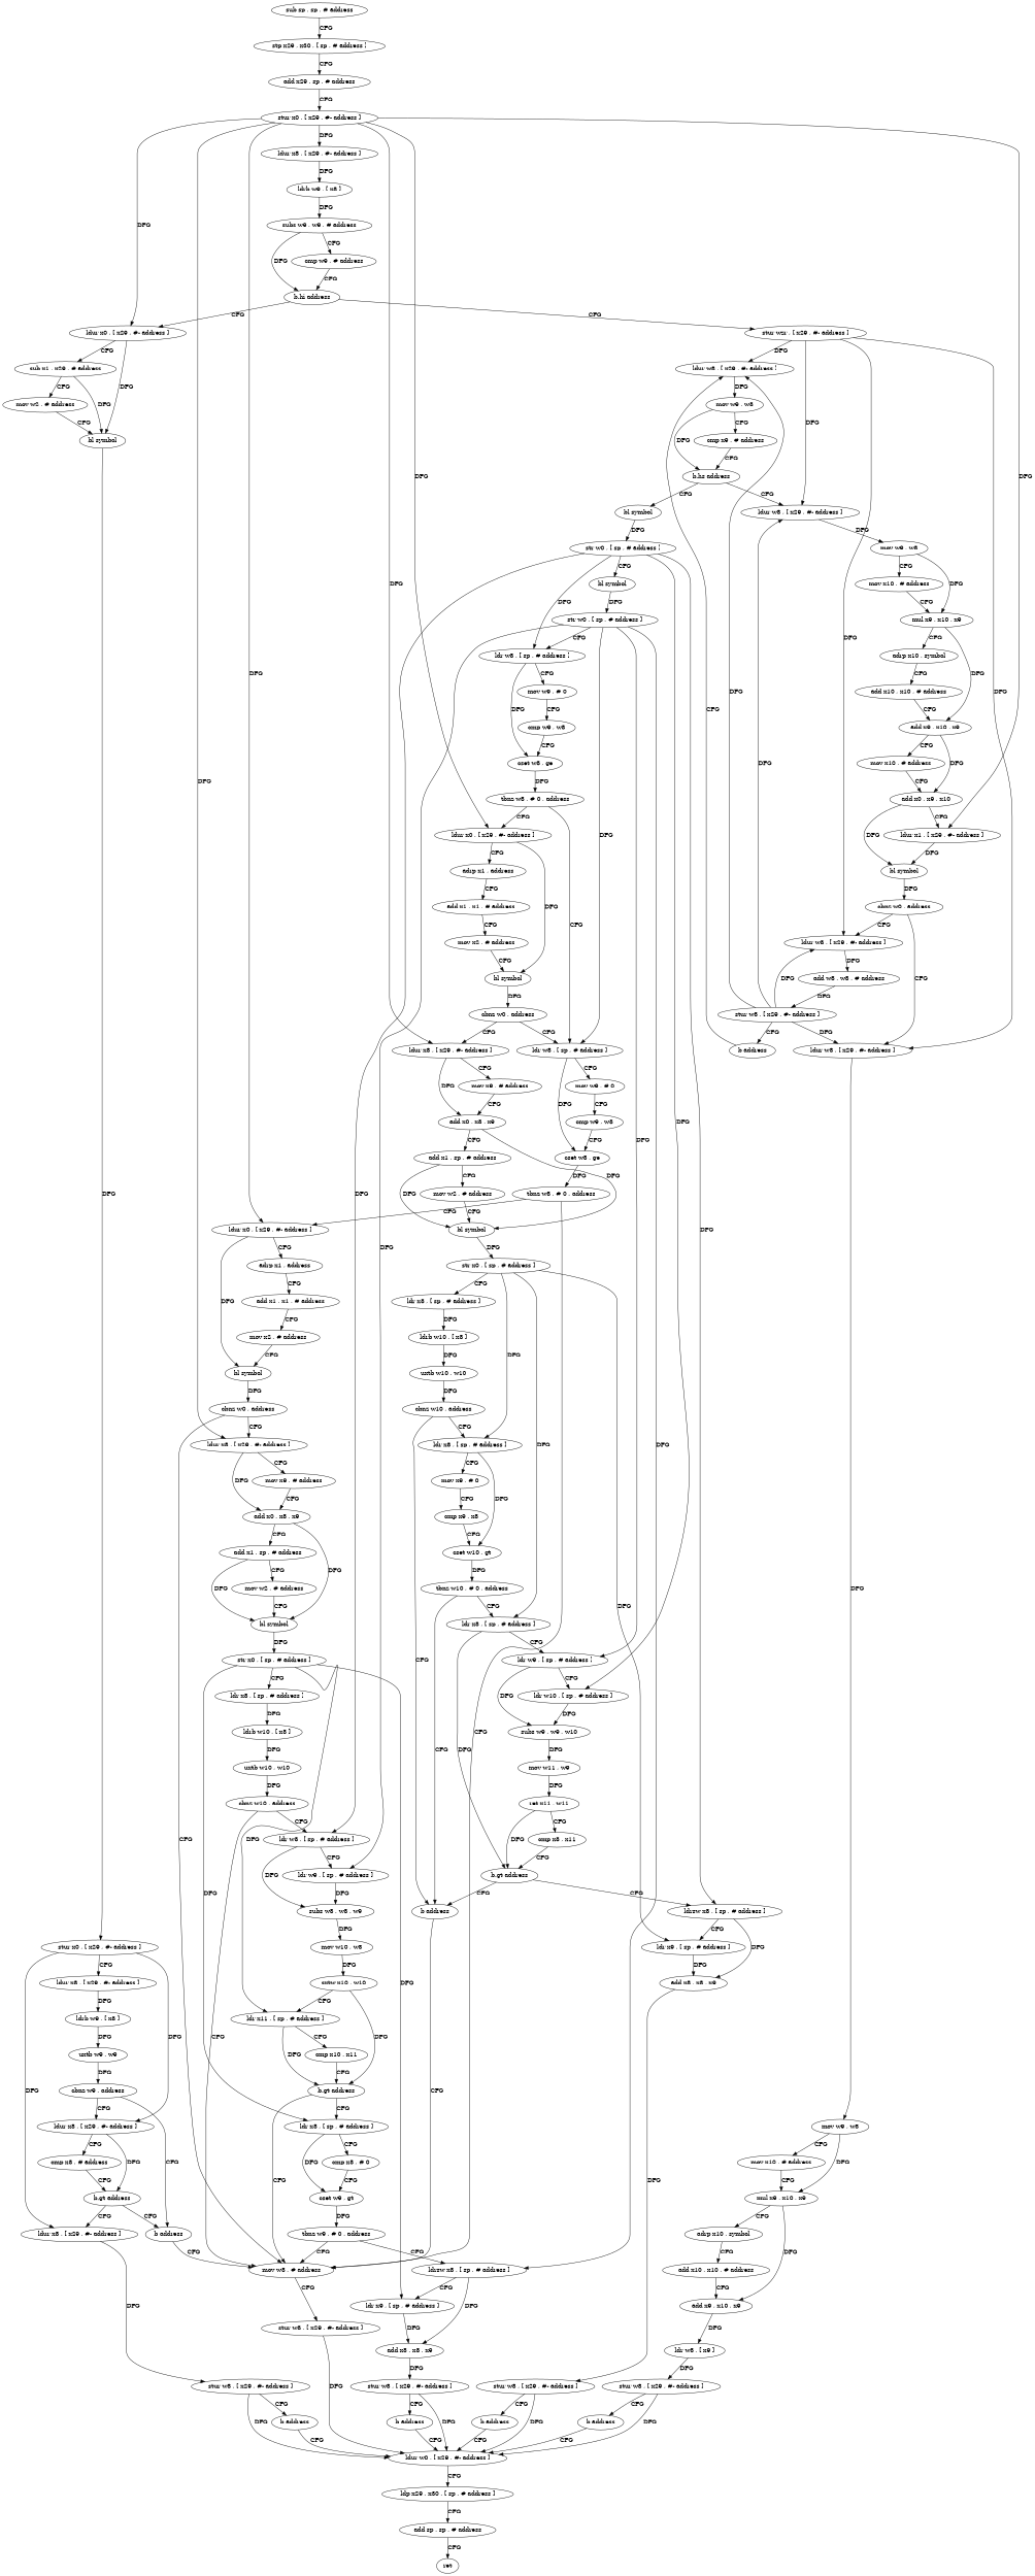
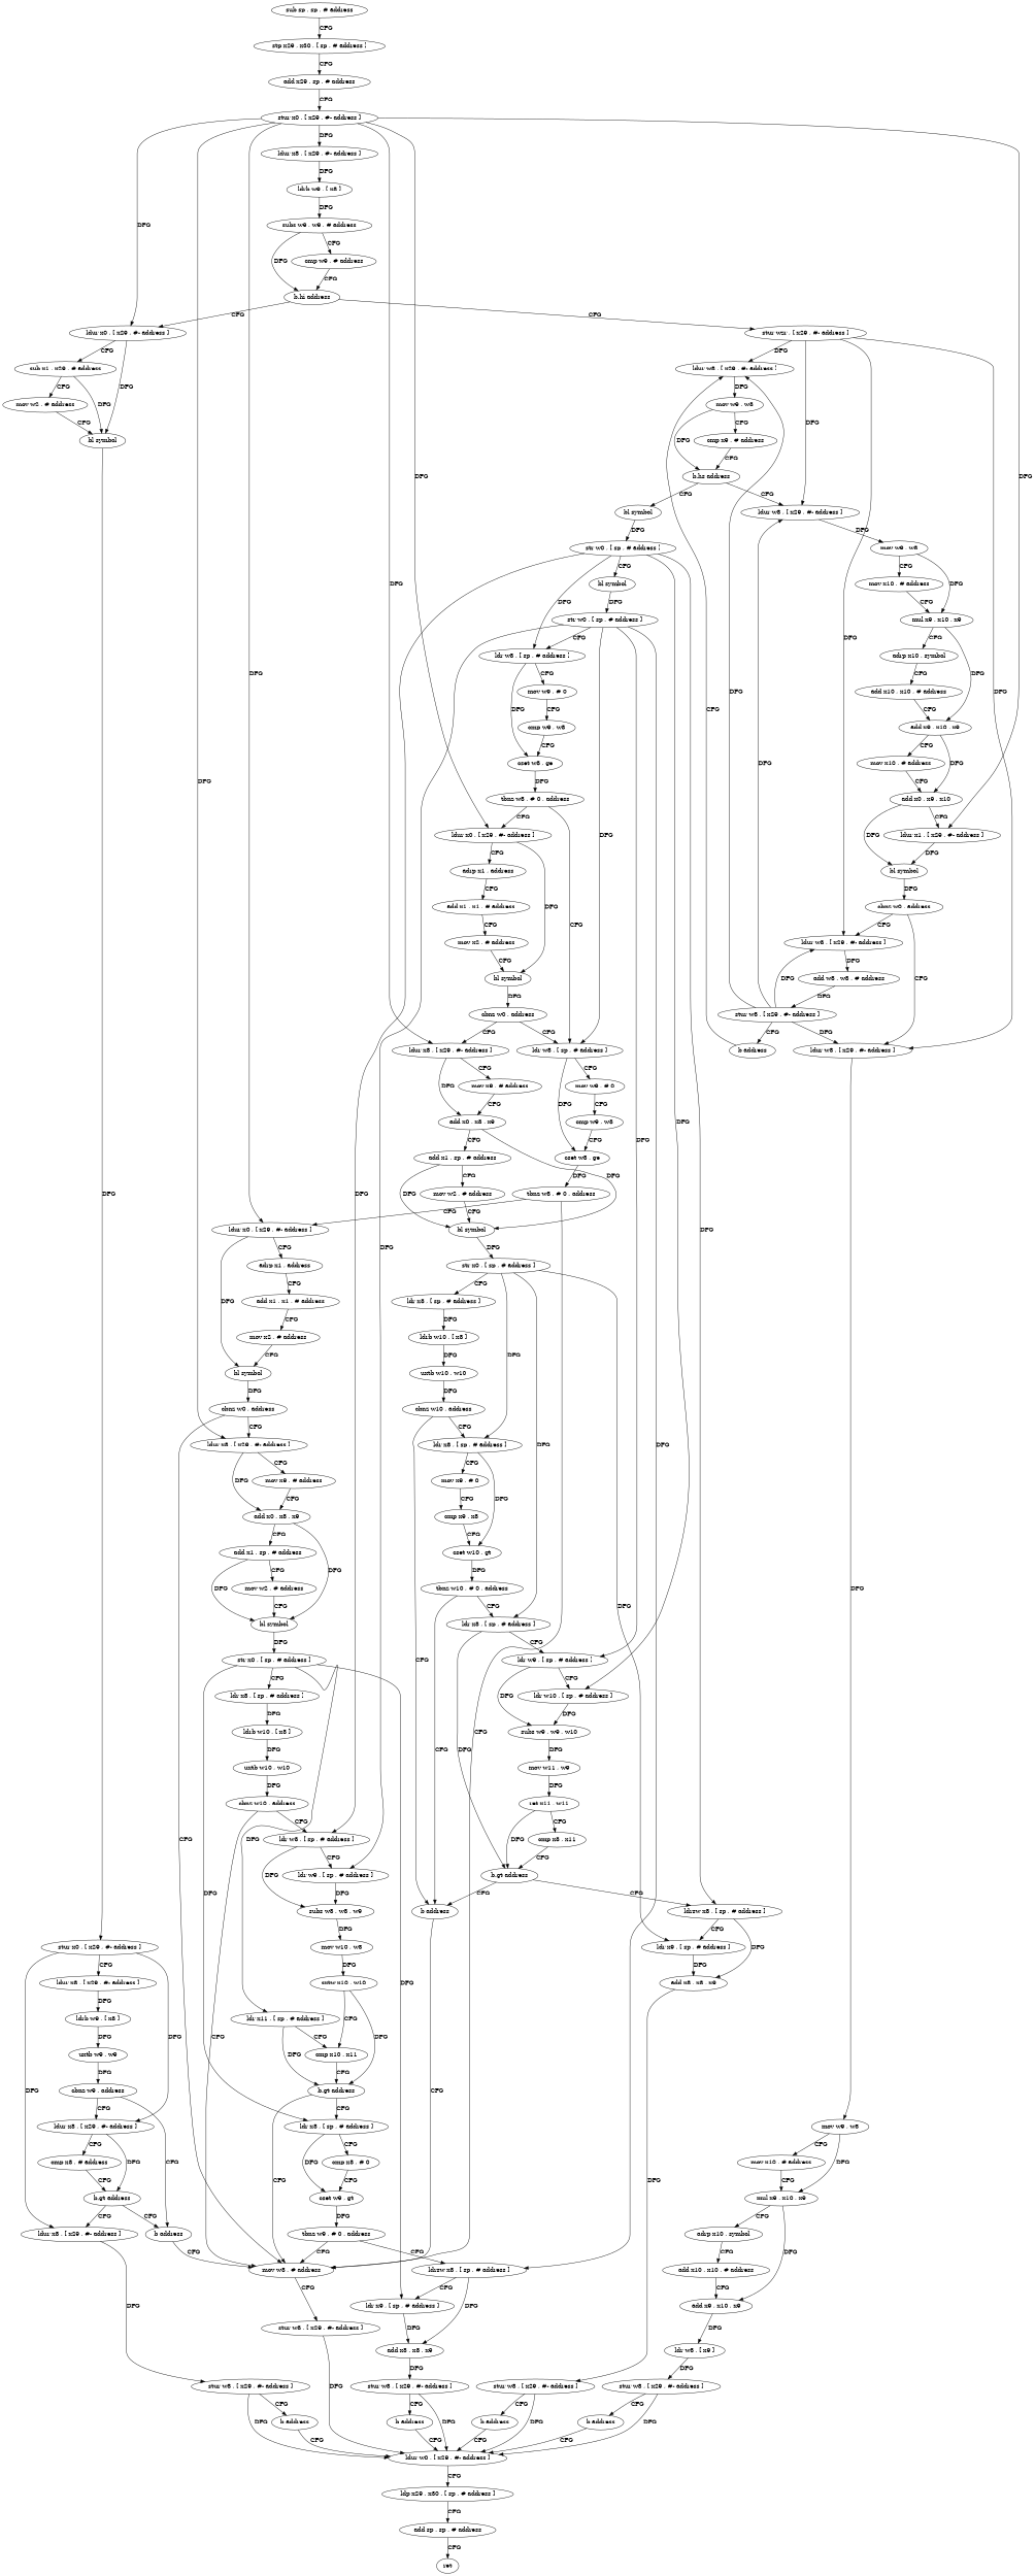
  digraph {
    n1 [label="sub sp , sp , # address"]
    n2 [label="stp x29 , x30 , [ sp , # address ]"]
    n3 [label="add x29 , sp , # address"]
    n4 [label="stur x0 , [ x29 , #- address ]"]
    n5 [label="ldur x8 , [ x29 , #- address ]"]
    n6 [label="ldur x0 , [ x29 , #- address ]"]
    n7 [label="ldur x0 , [ x29 , #- address ]"]
    n8 [label="ldur x1 , [ x29 , #- address ]"]
    n9 [label="ldur x0 , [ x29 , #- address ]"]
    n10 [label="ldur x8 , [ x29 , #- address ]"]
    n11 [label="ldur x8 , [ x29 , #- address ]"]
    n12 [label="ldrb w9 , [ x8 ]"]
    n13 [label="sub x1 , x29 , # address"]
    n14 [label="bl symbol"]
    n15 [label="adrp x1 , address"]
    n16 [label="bl symbol"]
    n17 [label="bl symbol"]
    n18 [label="adrp x1 , address"]
    n19 [label="bl symbol"]
    n20 [label="mov x9 , # address"]
    n21 [label="add x0 , x8 , x9"]
    n22 [label="mov x9 , # address"]
    n23 [label="add x0 , x8 , x9"]
    n24 [label="subs w9 , w9 , # address"]
    n25 [label="cmp w9 , # address"]
    n26 [label="b.hi address"]
    n27 [label="stur wzr , [ x29 , #- address ]"]
    n28 [label="ldur w8 , [ x29 , #- address ]"]
    n29 [label="ldur w8 , [ x29 , #- address ]"]
    n30 [label="ldur w8 , [ x29 , #- address ]"]
    n31 [label="ldur w8 , [ x29 , #- address ]"]
    n32 [label="mov w9 , w8"]
    n33 [label="mov w9 , w8"]
    n34 [label="add w8 , w8 , # address"]
    n35 [label="mov w9 , w8"]
    n36 [label="mov w2 , # address"]
    n37 [label="stur x0 , [ x29 , #- address ]"]
    n38 [label="cmp x9 , # address"]
    n39 [label="b.hs address"]
    n40 [label="ldur x8 , [ x29 , #- address ]"]
    n41 [label="ldur x8 , [ x29 , #- address ]"]
    n42 [label="ldur x8 , [ x29 , #- address ]"]
    n43 [label="ldrb w9 , [ x8 ]"]
    n44 [label="cmp x8 , # address"]
    n45 [label="b.gt address"]
    n46 [label="stur w8 , [ x29 , #- address ]"]
    n47 [label="uxtb w9 , w9"]
    n48 [label="cbnz w9 , address"]
    n49 [label="b address"]
    n50 [label="mov w8 , # address"]
    n51 [label="stur w8 , [ x29 , #- address ]"]
    n52 [label="bl symbol"]
    n53 [label="str w0 , [ sp , # address ]"]
    n54 [label="bl symbol"]
    n55 [label="ldr w8 , [ sp , # address ]"]
    n56 [label="ldr w8 , [ sp , # address ]"]
    n57 [label="ldr w10 , [ sp , # address ]"]
    n58 [label="ldrsw x8 , [ sp , # address ]"]
    n59 [label="str w0 , [ sp , # address ]"]
    n60 [label="mov w9 , # 0"]
    n61 [label="cset w8 , ge"]
    n62 [label="ldr w9 , [ sp , # address ]"]
    n63 [label="subs w8 , w8 , w9"]
    n64 [label="subs w9 , w9 , w10"]
    n65 [label="ldr x9 , [ sp , # address ]"]
    n66 [label="add x8 , x8 , x9"]
    n67 [label="ldr w8 , [ sp , # address ]"]
    n68 [label="ldr w9 , [ sp , # address ]"]
    n69 [label="ldrsw x8 , [ sp , # address ]"]
    n70 [label="mov w9 , # 0"]
    n71 [label="cset w8 , ge"]
    n72 [label="ldr x9 , [ sp , # address ]"]
    n73 [label="add x8 , x8 , x9"]
    n74 [label="cmp w9 , w8"]
    n75 [label="tbnz w8 , # 0 , address"]
    n76 [label="cmp w9 , w8"]
    n77 [label="tbnz w8 , # 0 , address"]
    n78 [label="add x1 , x1 , # address"]
    n79 [label="cbnz w0 , address"]
    n80 [label="mov x10 , # address"]
    n81 [label="mul x9 , x10 , x9"]
    n82 [label="adrp x10 , symbol"]
    n83 [label="add x9 , x10 , x9"]
    n84 [label="add x10 , x10 , # address"]
    n85 [label="mov x10 , # address"]
    n86 [label="add x0 , x9 , x10"]
    n87 [label="cbnz w0 , address"]
    n88 [label="stur w8 , [ x29 , #- address ]"]
    n89 [label="mov x10 , # address"]
    n90 [label="mul x9 , x10 , x9"]
    n91 [label="ldur w0 , [ x29 , #- address ]"]
    n92 [label="b address"]
    n93 [label="add x1 , x1 , # address"]
    n94 [label="cbnz w0 , address"]
    n95 [label="mov x2 , # address"]
    n96 [label="add x1 , sp , # address"]
    n97 [label="bl symbol"]
    n98 [label="b address"]
    n99 [label="adrp x10 , symbol"]
    n100 [label="add x9 , x10 , x9"]
    n101 [label="add x10 , x10 , # address"]
    n102 [label="ldr w8 , [ x9 ]"]
    n103 [label="stur w8 , [ x29 , #- address ]"]
    n104 [label="b address"]
    n105 [label="ldp x29 , x30 , [ sp , # address ]"]
    n106 [label="add sp , sp , # address"]
    n107 [label=ret]
    n108 [label="mov x2 , # address"]
    n109 [label="add x1 , sp , # address"]
    n110 [label="bl symbol"]
    n111 [label="mov w2 , # address"]
    n112 [label="str x0 , [ sp , # address ]"]
    n113 [label="ldr x8 , [ sp , # address ]"]
    n114 [label="ldr x8 , [ sp , # address ]"]
    n115 [label="ldr x8 , [ sp , # address ]"]
    n116 [label="ldrb w10 , [ x8 ]"]
    n117 [label="mov x9 , # 0"]
    n118 [label="cset w10 , gt"]
    n119 [label="b.gt address"]
    n120 [label="uxtb w10 , w10"]
    n121 [label="cbnz w10 , address"]
    n122 [label="b address"]
    n123 [label="cmp x9 , x8"]
    n124 [label="tbnz w10 , # 0 , address"]
    n125 [label="mov w2 , # address"]
    n126 [label="str x0 , [ sp , # address ]"]
    n127 [label="ldr x8 , [ sp , # address ]"]
    n128 [label="ldr x11 , [ sp , # address ]"]
    n129 [label="ldr x8 , [ sp , # address ]"]
    n130 [label="ldrb w10 , [ x8 ]"]
    n131 [label="b.gt address"]
    n132 [label="cmp x10 , x11"]
    n133 [label="cmp x8 , # 0"]
    n134 [label="cset w9 , gt"]
    n135 [label="uxtb w10 , w10"]
    n136 [label="cbnz w10 , address"]
    n137 [label="mov w10 , w8"]
    n138 [label="sxtw x10 , w10"]
    n139 [label="tbnz w9 , # 0 , address"]
    n140 [label="mov w11 , w9"]
    n141 [label="ret x11 , w11"]
    n142 [label="cmp x8 , x11"]
    n143 [label="stur w8 , [ x29 , #- address ]"]
    n144 [label="stur w8 , [ x29 , #- address ]"]
    n145 [label="b address"]
    n146 [label="b address"]
    n1 -> n2 [label=CFG]
    n2 -> n3 [label=CFG]
    n3 -> n4 [label=CFG]
    n4 -> n5 [label=DFG]
    n4 -> n6 [label=DFG]
    n4 -> n7 [label=DFG]
    n4 -> n8 [label=DFG]
    n4 -> n9 [label=DFG]
    n4 -> n10 [label=DFG]
    n4 -> n11 [label=DFG]
    n5 -> n12 [label=DFG]
    n6 -> n13 [label=CFG]
    n6 -> n14 [label=DFG]
    n7 -> n15 [label=CFG]
    n7 -> n16 [label=DFG]
    n8 -> n17 [label=DFG]
    n9 -> n18 [label=CFG]
    n9 -> n19 [label=DFG]
    n10 -> n20 [label=CFG]
    n10 -> n21 [label=DFG]
    n11 -> n22 [label=CFG]
    n11 -> n23 [label=DFG]
    n12 -> n24 [label=DFG]
    n13 -> n14 [label=DFG]
    n13 -> n36 [label=CFG]
    n14 -> n37 [label=DFG]
    n15 -> n78 [label=CFG]
    n16 -> n79 [label=DFG]
    n17 -> n87 [label=DFG]
    n18 -> n93 [label=CFG]
    n19 -> n94 [label=DFG]
    n20 -> n21 [label=CFG]
    n21 -> n96 [label=CFG]
    n21 -> n97 [label=DFG]
    n22 -> n23 [label=CFG]
    n23 -> n109 [label=CFG]
    n23 -> n110 [label=DFG]
    n24 -> n25 [label=CFG]
    n24 -> n26 [label=DFG]
    n25 -> n26 [label=CFG]
    n26 -> n6 [label=CFG]
    n26 -> n27 [label=CFG]
    n27 -> n28 [label=DFG]
    n27 -> n29 [label=DFG]
    n27 -> n30 [label=DFG]
    n27 -> n31 [label=DFG]
    n28 -> n32 [label=DFG]
    n29 -> n33 [label=DFG]
    n30 -> n34 [label=DFG]
    n31 -> n35 [label=DFG]
    n32 -> n38 [label=CFG]
    n32 -> n39 [label=DFG]
    n33 -> n80 [label=CFG]
    n33 -> n81 [label=DFG]
    n34 -> n88 [label=DFG]
    n35 -> n89 [label=CFG]
    n35 -> n90 [label=DFG]
    n36 -> n14 [label=CFG]
    n37 -> n40 [label=CFG]
    n37 -> n41 [label=DFG]
    n37 -> n42 [label=DFG]
    n38 -> n39 [label=CFG]
    n39 -> n29 [label=CFG]
    n39 -> n52 [label=CFG]
    n40 -> n43 [label=DFG]
    n41 -> n44 [label=CFG]
    n41 -> n45 [label=DFG]
    n42 -> n46 [label=DFG]
    n43 -> n47 [label=DFG]
    n44 -> n45 [label=CFG]
    n45 -> n42 [label=CFG]
    n45 -> n49 [label=CFG]
    n46 -> n91 [label=DFG]
    n46 -> n92 [label=CFG]
    n47 -> n48 [label=DFG]
    n48 -> n41 [label=CFG]
    n48 -> n49 [label=CFG]
    n49 -> n50 [label=CFG]
    n50 -> n51 [label=CFG]
    n51 -> n91 [label=DFG]
    n52 -> n53 [label=DFG]
    n53 -> n54 [label=CFG]
    n53 -> n55 [label=DFG]
    n53 -> n56 [label=DFG]
    n53 -> n57 [label=DFG]
    n53 -> n58 [label=DFG]
    n54 -> n59 [label=DFG]
    n55 -> n60 [label=CFG]
    n55 -> n61 [label=DFG]
    n56 -> n62 [label=CFG]
    n56 -> n63 [label=DFG]
    n57 -> n64 [label=DFG]
    n58 -> n65 [label=CFG]
    n58 -> n66 [label=DFG]
    n59 -> n55 [label=CFG]
    n59 -> n62 [label=DFG]
    n59 -> n67 [label=DFG]
    n59 -> n68 [label=DFG]
    n59 -> n69 [label=DFG]
    n60 -> n74 [label=CFG]
    n61 -> n75 [label=DFG]
    n62 -> n63 [label=DFG]
    n63 -> n137 [label=DFG]
    n64 -> n140 [label=DFG]
    n65 -> n66 [label=DFG]
    n66 -> n143 [label=DFG]
    n67 -> n70 [label=CFG]
    n67 -> n71 [label=DFG]
    n68 -> n57 [label=CFG]
    n68 -> n64 [label=DFG]
    n69 -> n72 [label=CFG]
    n69 -> n73 [label=DFG]
    n70 -> n76 [label=CFG]
    n71 -> n77 [label=DFG]
    n72 -> n73 [label=DFG]
    n73 -> n144 [label=DFG]
    n74 -> n61 [label=CFG]
    n75 -> n7 [label=CFG]
    n75 -> n67 [label=CFG]
    n76 -> n71 [label=CFG]
    n77 -> n9 [label=CFG]
    n77 -> n50 [label=CFG]
    n78 -> n95 [label=CFG]
    n79 -> n10 [label=CFG]
    n79 -> n67 [label=CFG]
    n80 -> n81 [label=CFG]
    n81 -> n82 [label=CFG]
    n81 -> n83 [label=DFG]
    n82 -> n84 [label=CFG]
    n83 -> n85 [label=CFG]
    n83 -> n86 [label=DFG]
    n84 -> n83 [label=CFG]
    n85 -> n86 [label=CFG]
    n86 -> n8 [label=CFG]
    n86 -> n17 [label=DFG]
    n87 -> n30 [label=CFG]
    n87 -> n31 [label=CFG]
    n88 -> n28 [label=DFG]
    n88 -> n29 [label=DFG]
    n88 -> n30 [label=DFG]
    n88 -> n31 [label=DFG]
    n88 -> n98 [label=CFG]
    n89 -> n90 [label=CFG]
    n90 -> n99 [label=CFG]
    n90 -> n100 [label=DFG]
    n91 -> n105 [label=CFG]
    n92 -> n91 [label=CFG]
    n93 -> n108 [label=CFG]
    n94 -> n11 [label=CFG]
    n94 -> n50 [label=CFG]
    n95 -> n16 [label=CFG]
    n96 -> n97 [label=DFG]
    n96 -> n111 [label=CFG]
    n97 -> n112 [label=DFG]
    n98 -> n28 [label=CFG]
    n99 -> n101 [label=CFG]
    n100 -> n102 [label=DFG]
    n101 -> n100 [label=CFG]
    n102 -> n103 [label=DFG]
    n103 -> n91 [label=DFG]
    n103 -> n104 [label=CFG]
    n104 -> n91 [label=CFG]
    n105 -> n106 [label=CFG]
    n106 -> n107 [label=CFG]
    n108 -> n19 [label=CFG]
    n109 -> n110 [label=DFG]
    n109 -> n125 [label=CFG]
    n110 -> n126 [label=DFG]
    n111 -> n97 [label=CFG]
    n112 -> n65 [label=DFG]
    n112 -> n113 [label=CFG]
    n112 -> n114 [label=DFG]
    n112 -> n115 [label=DFG]
    n113 -> n116 [label=DFG]
    n114 -> n117 [label=CFG]
    n114 -> n118 [label=DFG]
    n115 -> n68 [label=CFG]
    n115 -> n119 [label=DFG]
    n116 -> n120 [label=DFG]
    n117 -> n123 [label=CFG]
    n118 -> n124 [label=DFG]
    n119 -> n58 [label=CFG]
    n119 -> n122 [label=CFG]
    n120 -> n121 [label=DFG]
    n121 -> n114 [label=CFG]
    n121 -> n122 [label=CFG]
    n122 -> n50 [label=CFG]
    n123 -> n118 [label=CFG]
    n124 -> n115 [label=CFG]
    n124 -> n122 [label=CFG]
    n125 -> n110 [label=CFG]
    n126 -> n72 [label=DFG]
    n126 -> n127 [label=CFG]
    n126 -> n128 [label=DFG]
    n126 -> n129 [label=DFG]
    n127 -> n130 [label=DFG]
    n128 -> n131 [label=DFG]
    n128 -> n132 [label=CFG]
    n129 -> n133 [label=CFG]
    n129 -> n134 [label=DFG]
    n130 -> n135 [label=DFG]
    n131 -> n50 [label=CFG]
    n131 -> n129 [label=CFG]
    n132 -> n131 [label=CFG]
    n133 -> n134 [label=CFG]
    n134 -> n139 [label=DFG]
    n135 -> n136 [label=DFG]
    n136 -> n50 [label=CFG]
    n136 -> n56 [label=CFG]
    n137 -> n138 [label=DFG]
-   n138 -> n128 [label=CFG]
+   n138 -> n132 [label=CFG]
    n138 -> n131 [label=DFG]
    n139 -> n50 [label=CFG]
    n139 -> n69 [label=CFG]
    n140 -> n141 [label=DFG]
    n141 -> n119 [label=DFG]
    n141 -> n142 [label=CFG]
    n142 -> n119 [label=CFG]
    n143 -> n91 [label=DFG]
    n143 -> n145 [label=CFG]
    n144 -> n91 [label=DFG]
    n144 -> n146 [label=CFG]
    n145 -> n91 [label=CFG]
    n146 -> n91 [label=CFG]
  }
